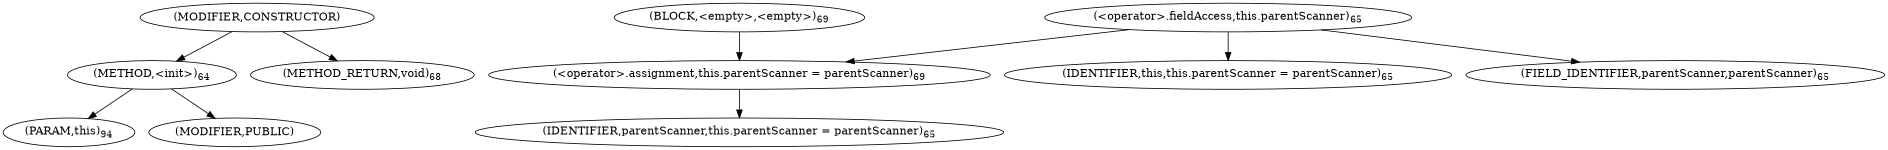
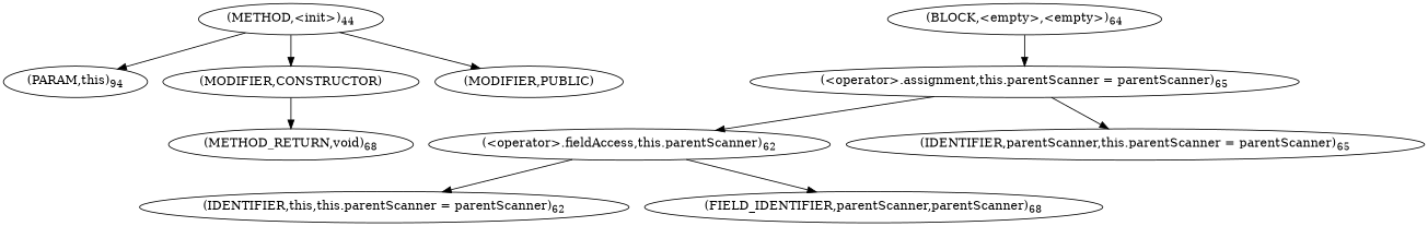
  digraph {
-   n1 [label=<(METHOD,&lt;init&gt;)<SUB>64</SUB>>]
+   n1 [label=<(METHOD,&lt;init&gt;)<SUB>44</SUB>>]
    n2 [label=<(PARAM,this)<SUB>94</SUB>>]
    n3 [label=<(MODIFIER,CONSTRUCTOR)>]
    n4 [label=<(MODIFIER,PUBLIC)>]
-   n5 [label=<(BLOCK,&lt;empty&gt;,&lt;empty&gt;)<SUB>69</SUB>>]
-   n6 [label=<(&lt;operator&gt;.assignment,this.parentScanner = parentScanner)<SUB>69</SUB>>]
+   n5 [label=<(BLOCK,&lt;empty&gt;,&lt;empty&gt;)<SUB>64</SUB>>]
+   n6 [label=<(&lt;operator&gt;.assignment,this.parentScanner = parentScanner)<SUB>65</SUB>>]
    n7 [label=<(METHOD_RETURN,void)<SUB>68</SUB>>]
-   n8 [label=<(&lt;operator&gt;.fieldAccess,this.parentScanner)<SUB>65</SUB>>]
+   n8 [label=<(&lt;operator&gt;.fieldAccess,this.parentScanner)<SUB>62</SUB>>]
    n9 [label=<(IDENTIFIER,parentScanner,this.parentScanner = parentScanner)<SUB>65</SUB>>]
-   n10 [label=<(IDENTIFIER,this,this.parentScanner = parentScanner)<SUB>65</SUB>>]
-   n11 [label=<(FIELD_IDENTIFIER,parentScanner,parentScanner)<SUB>65</SUB>>]
+   n10 [label=<(IDENTIFIER,this,this.parentScanner = parentScanner)<SUB>62</SUB>>]
+   n11 [label=<(FIELD_IDENTIFIER,parentScanner,parentScanner)<SUB>68</SUB>>]
    n1 -> n2
-   n3 -> n1
+   n1 -> n3
    n1 -> n4
    n3 -> n7
    n5 -> n6
-   n8 -> n6
+   n6 -> n8
    n6 -> n9
    n8 -> n10
    n8 -> n11
  }
